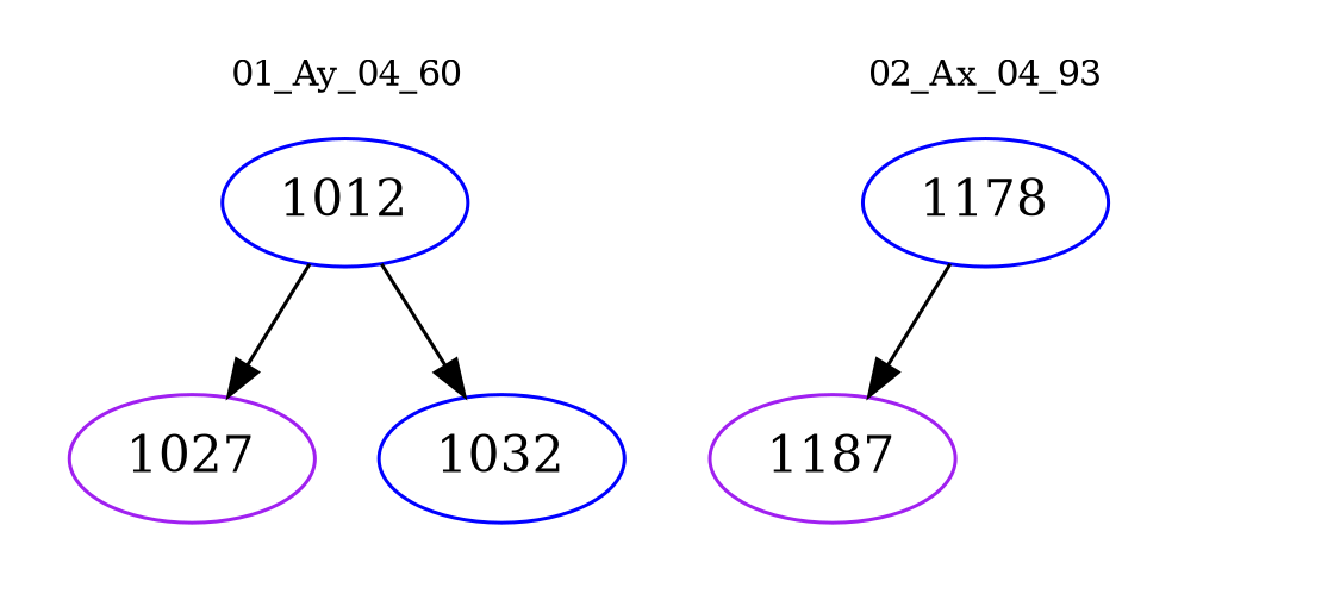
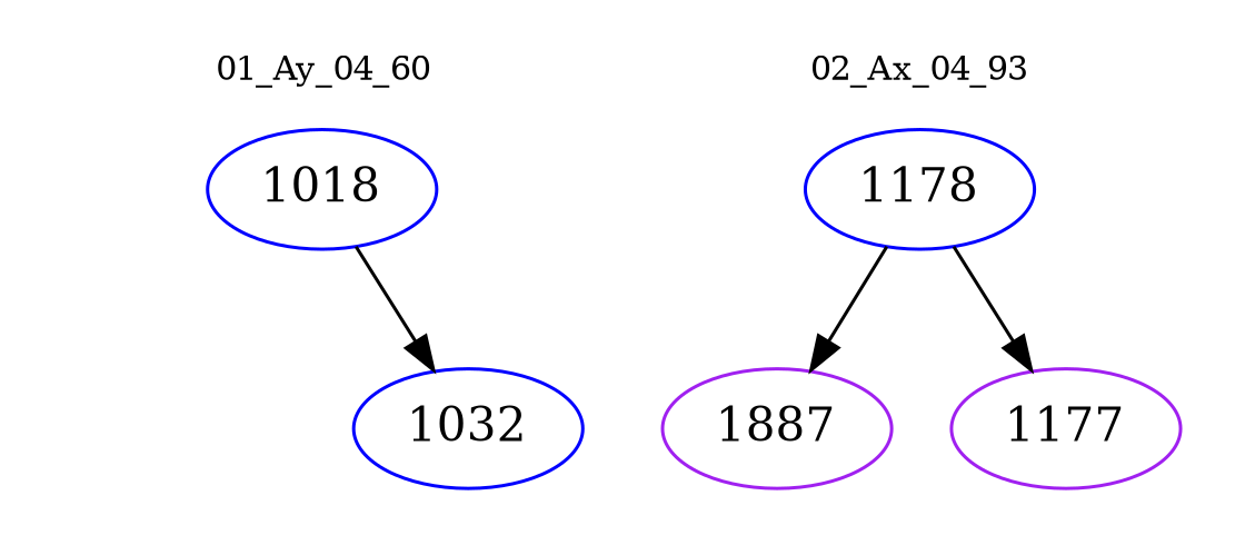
  digraph {
    node [color=blue]
    edge [color=black]
-   n1 [label=1012]
-   n2 [color=purple label=1027]
+   n1 [label=1018]
    n3 [label=1032]
    n4 [label=1178]
-   n5 [color=purple label=1187]
+   n5 [color=purple label=1887]
+   n6 [color=purple label=1177]
    subgraph cluster_1 {
      color=white
      fontsize=10
      label="01_Ay_04_60"
      n1
-     n2
      n3
    }
    subgraph cluster_2 {
      color=white
      fontsize=10
      label="02_Ax_04_93"
      n4
      n5
+     n6
    }
-   n1 -> n2
    n1 -> n3
    n4 -> n5
+   n4 -> n6
  }
